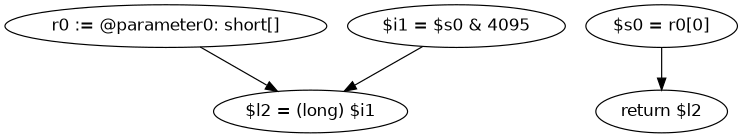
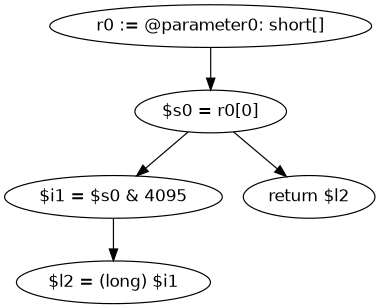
  digraph {
    fontname="DejaVu Sans"
    node [fontname="DejaVu Sans"]
    edge [fontname="DejaVu Sans"]
    "r0 := @parameter0: short[]"
    "$s0 = r0[0]"
    "$i1 = $s0 & 4095"
    "return $l2"
    "$l2 = (long) $i1"
-   "r0 := @parameter0: short[]" -> "$l2 = (long) $i1"
+   "r0 := @parameter0: short[]" -> "$s0 = r0[0]"
+   "$s0 = r0[0]" -> "$i1 = $s0 & 4095"
    "$s0 = r0[0]" -> "return $l2"
    "$i1 = $s0 & 4095" -> "$l2 = (long) $i1"
  }
